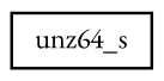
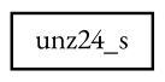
  digraph {
    rankdir=LR
    fontname="EB Garamond"
-   n1 [color=black fillcolor=white fontname="EB Garamond" fontsize=10 height=0.2 label=unz64_s shape=record style=filled width=0.4]
+   n1 [color=black fillcolor=white fontname="EB Garamond" fontsize=10 height=0.2 label=unz24_s shape=record style=filled width=0.4]
  }
